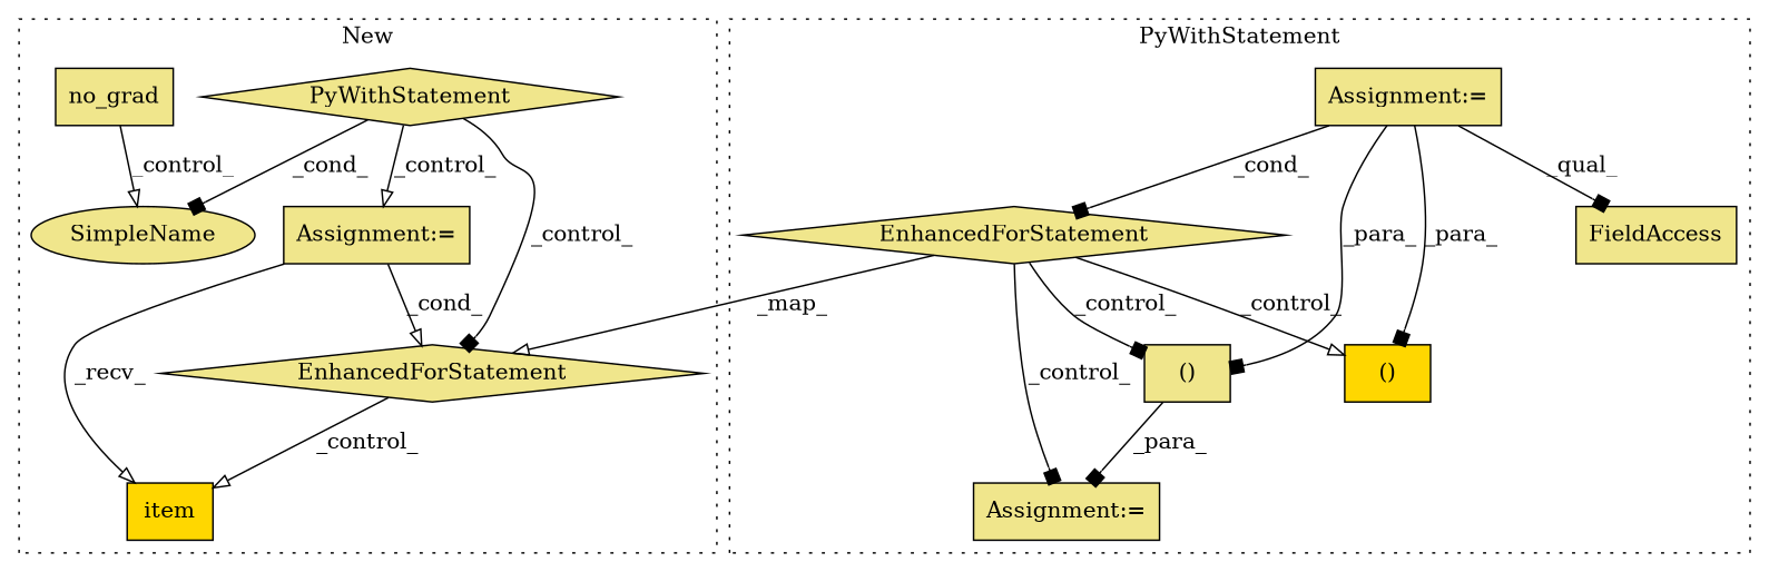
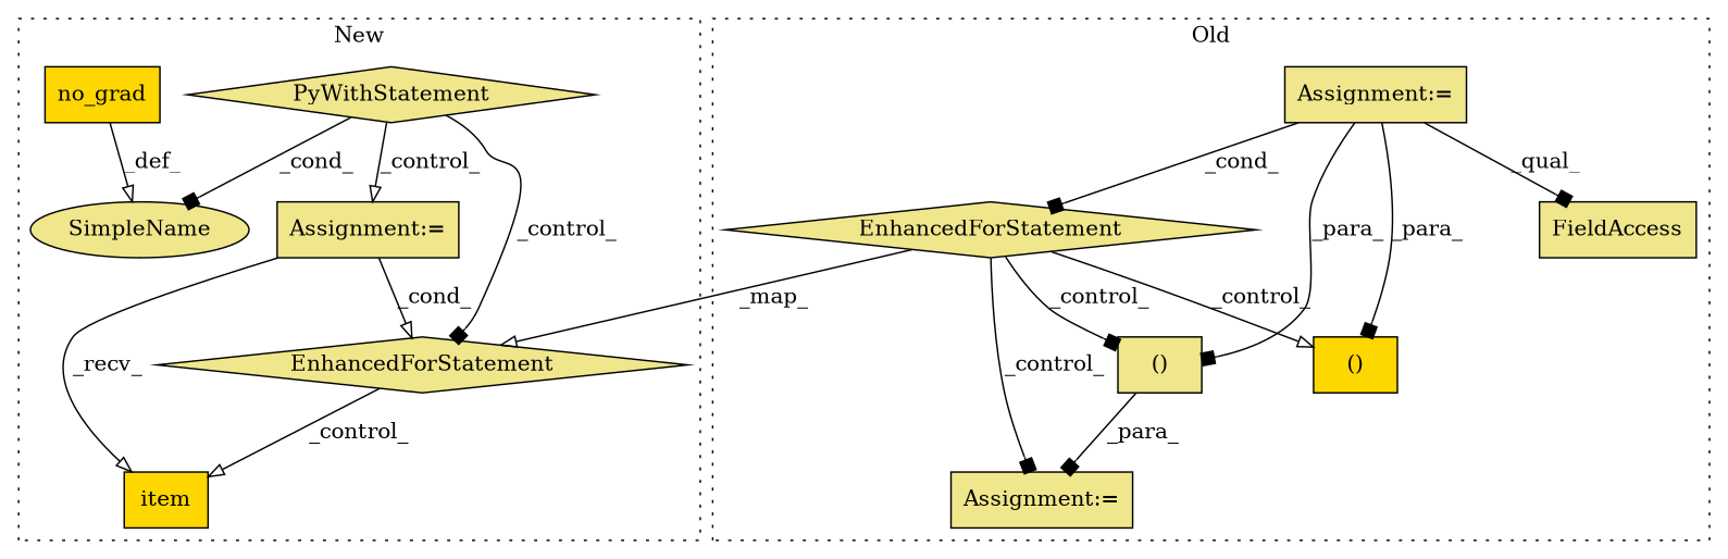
  digraph {
    node [a=7 fillcolor=khaki l=9 s="5750,5887" shape=box style=filled]
    edge [arrowhead=box]
    n1 [a=106 l=40 label="()" s=5939]
    n2 [label="Assignment:=" s=5930]
    n3 [a=70 l="102,2" label=EnhancedForStatement shape=diamond]
    n4 [a=106 fillcolor=gold l=26 label="()" s=5904]
    n5 [l="102,2" label="Assignment:="]
    n6 [a=22 l=13 label=FieldAccess s=6229]
-   n7 [a=32 label=no_grad s=5885]
+   n7 [a=32 fillcolor=gold label=no_grad s=5885]
    n8 [a=104 l="10,2" label=PyWithStatement s="5869,5894" shape=diamond]
    n9 [l="112,2" label="Assignment:=" s="5904,6051"]
    n10 [a=42 label=SimpleName shape=ellipse l="" s=""]
    n11 [a=70 l="112,2" label=EnhancedForStatement s="5904,6051" shape=diamond]
    n12 [a=32 fillcolor=gold l=6 label=item s=7032]
    subgraph cluster_1 {
-     label=PyWithStatement
+     label=Old
      style=dotted
      n1
      n2
      n3
      n4
      n5
      n6
    }
    subgraph cluster_2 {
      label=New
      style=dotted
      n7
      n8
      n9
      n10
      n11
      n12
    }
    n1 -> n2 [label=_para_]
    n3 -> n1 [label=_control_]
    n3 -> n2 [label=_control_]
    n3 -> n4 [arrowhead=onormal label=_control_]
    n3 -> n11 [arrowhead=onormal label=_map_]
    n5 -> n1 [label=_para_]
    n5 -> n3 [label=_cond_]
    n5 -> n4 [label=_para_]
    n5 -> n6 [label=_qual_]
-   n7 -> n10 [arrowhead=onormal label=_control_]
+   n7 -> n10 [arrowhead=onormal label=_def_]
    n8 -> n9 [arrowhead=onormal label=_control_]
    n8 -> n10 [label=_cond_]
    n8 -> n11 [label=_control_]
    n9 -> n11 [arrowhead=onormal label=_cond_]
    n9 -> n12 [arrowhead=onormal label=_recv_]
    n11 -> n12 [arrowhead=onormal label=_control_]
  }
